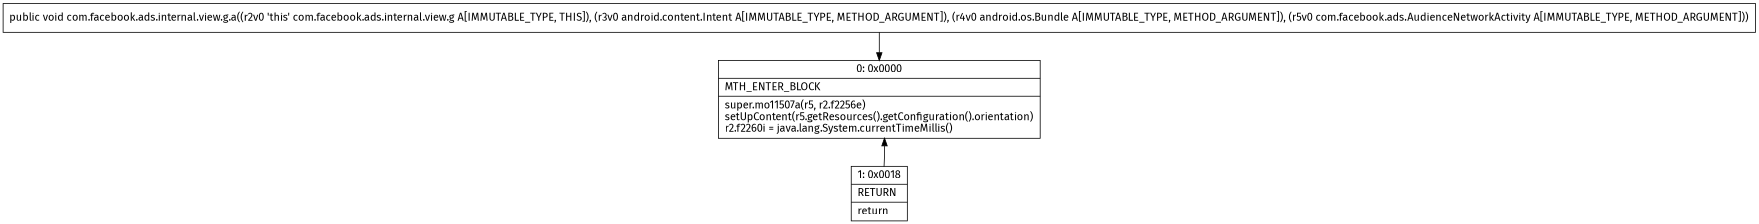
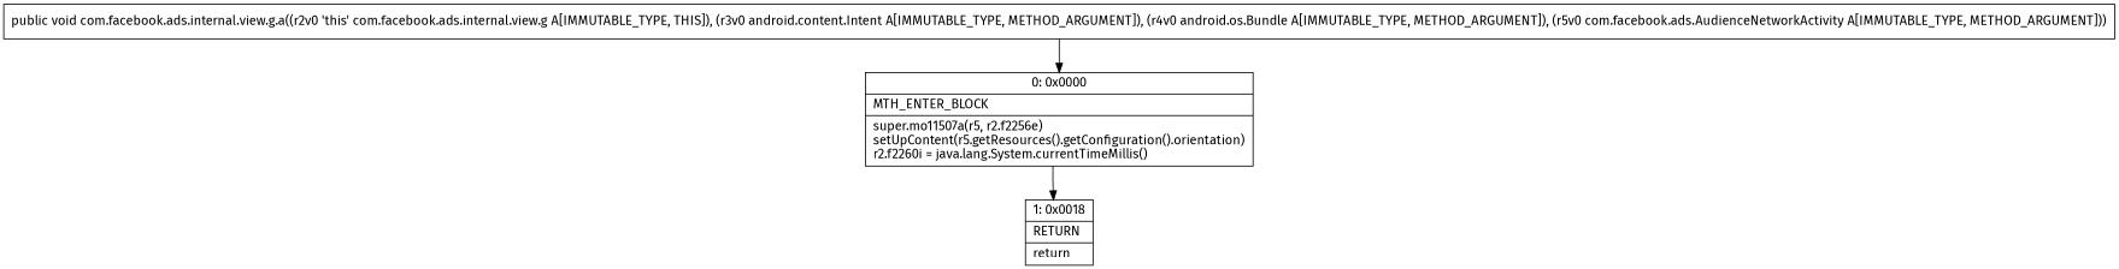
  digraph {
    fontname="Fira Sans"
    node [shape=record fontname="Fira Sans"]
    edge [fontname="Fira Sans"]
    n1 [label="{0\:\ 0x0000|MTH_ENTER_BLOCK\l|super.mo11507a(r5, r2.f2256e)\lsetUpContent(r5.getResources().getConfiguration().orientation)\lr2.f2260i = java.lang.System.currentTimeMillis()\l}"]
    n2 [label="{1\:\ 0x0018|RETURN\l|return\l}"]
    n3 [label="{public void com.facebook.ads.internal.view.g.a((r2v0 'this' com.facebook.ads.internal.view.g A[IMMUTABLE_TYPE, THIS]), (r3v0 android.content.Intent A[IMMUTABLE_TYPE, METHOD_ARGUMENT]), (r4v0 android.os.Bundle A[IMMUTABLE_TYPE, METHOD_ARGUMENT]), (r5v0 com.facebook.ads.AudienceNetworkActivity A[IMMUTABLE_TYPE, METHOD_ARGUMENT])) }"]
-   n2 -> n1
+   n1 -> n2
    n3 -> n1
  }
